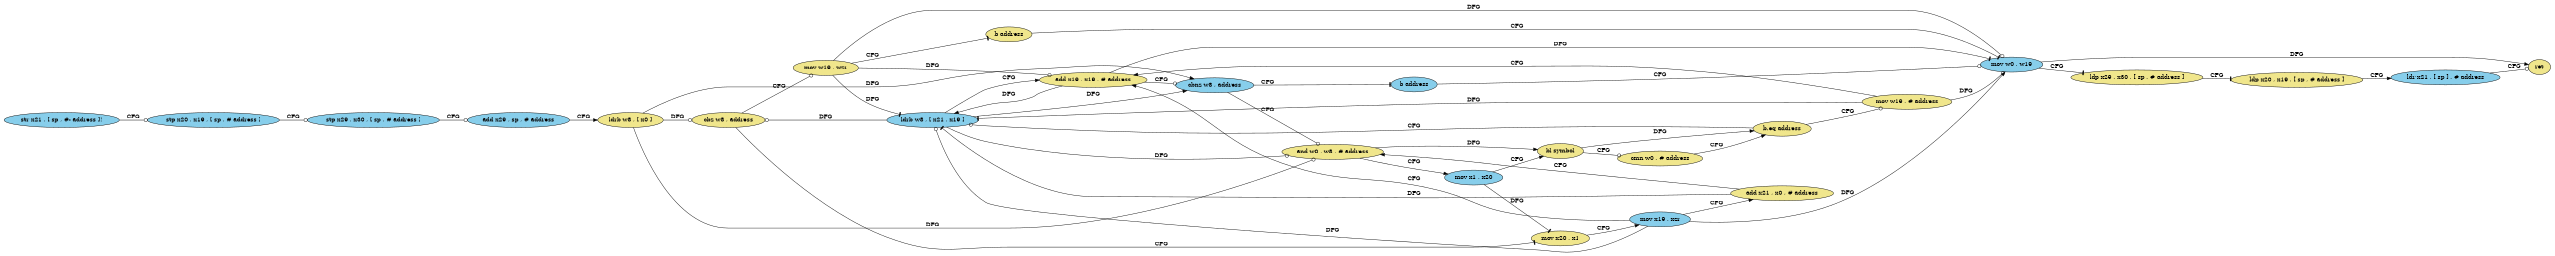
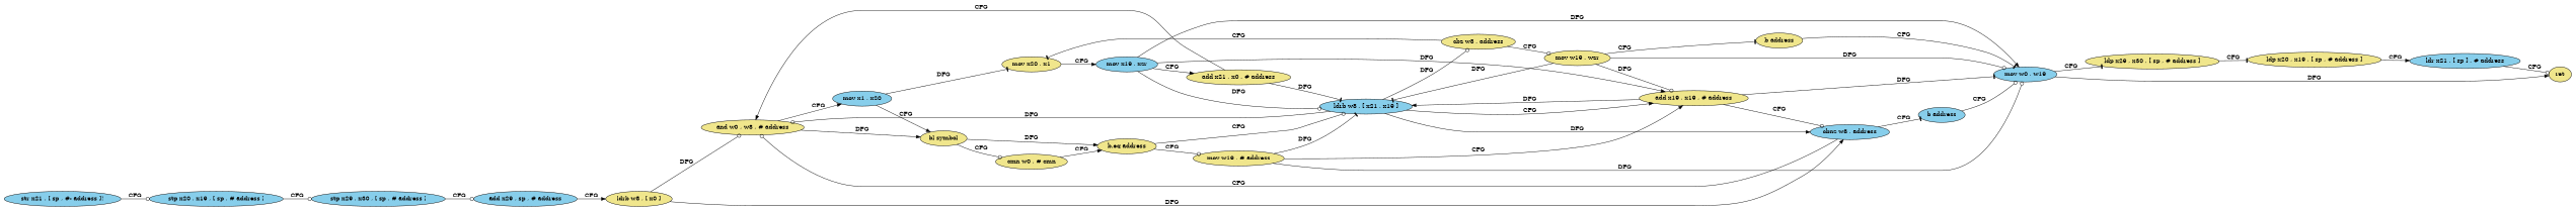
  digraph {
    rankdir=LR
    node [fillcolor=khaki style=filled]
    edge [arrowhead=odot]
    n1 [fillcolor=skyblue label="str x21 , [ sp , #- address ]!"]
    n2 [fillcolor=skyblue label="stp x20 , x19 , [ sp , # address ]"]
    n3 [fillcolor=skyblue label="stp x29 , x30 , [ sp , # address ]"]
    n4 [fillcolor=skyblue label="add x29 , sp , # address"]
    n5 [label="ldrb w8 , [ x0 ]"]
    n6 [label="cbz w8 , address"]
    n7 [label="and w0 , w8 , # address"]
    n8 [fillcolor=skyblue label="cbnz w8 , address"]
    n9 [label="mov w19 , wzr"]
    n10 [label="mov x20 , x1"]
    n11 [fillcolor=skyblue label="mov x1 , x20"]
    n12 [label="bl symbol"]
    n13 [fillcolor=skyblue label="b address"]
    n14 [label="b address"]
    n15 [fillcolor=skyblue label="mov w0 , w19"]
    n16 [fillcolor=skyblue label="ldrb w8 , [ x21 , x19 ]"]
    n17 [label="add x19 , x19 , # address"]
    n18 [fillcolor=skyblue label="mov x19 , xzr"]
    n19 [label="ldp x29 , x30 , [ sp , # address ]"]
    n20 [label=ret]
    n21 [label="add x21 , x0 , # address"]
    n22 [label="ldp x20 , x19 , [ sp , # address ]"]
-   n23 [label="cmn w0 , # address"]
+   n23 [label="cmn w0 , # cmn"]
    n24 [label="b.eq address"]
    n25 [fillcolor=skyblue label="ldr x21 , [ sp ] , # address"]
    n26 [label="mov w19 , # address"]
    n1 -> n2 [label=CFG]
    n2 -> n3 [label=CFG]
    n3 -> n4 [label=CFG]
    n4 -> n5 [arrowhead=normal label=CFG]
-   n5 -> n6 [label=DFG]
    n5 -> n7 [label=DFG]
    n5 -> n8 [arrowhead=normal label=DFG]
    n6 -> n9 [label=CFG]
    n6 -> n10 [arrowhead=tee label=CFG]
    n7 -> n11 [arrowhead=normal label=CFG]
    n7 -> n12 [arrowhead=normal label=DFG]
    n8 -> n7 [label=CFG]
    n8 -> n13 [arrowhead=tee label=CFG]
    n9 -> n14 [arrowhead=tee label=CFG]
    n9 -> n15 [label=DFG]
    n9 -> n16 [arrowhead=tee label=DFG]
    n9 -> n17 [label=DFG]
    n10 -> n18 [arrowhead=normal label=CFG]
    n11 -> n10 [arrowhead=tee label=DFG]
    n11 -> n12 [arrowhead=normal label=CFG]
    n12 -> n23 [label=CFG]
    n12 -> n24 [arrowhead=normal label=DFG]
    n13 -> n15 [label=CFG]
    n14 -> n15 [arrowhead=tee label=CFG]
    n15 -> n19 [arrowhead=tee label=CFG]
    n15 -> n20 [arrowhead=normal label=DFG]
    n16 -> n6 [label=DFG]
    n16 -> n7 [label=DFG]
    n16 -> n8 [arrowhead=normal label=DFG]
    n16 -> n17 [arrowhead=normal label=CFG]
    n17 -> n8 [label=CFG]
    n17 -> n15 [arrowhead=tee label=DFG]
    n17 -> n16 [arrowhead=normal label=DFG]
    n18 -> n15 [arrowhead=normal label=DFG]
    n18 -> n16 [label=DFG]
-   n18 -> n17 [arrowhead=normal label=CFG]
+   n18 -> n17 [arrowhead=normal label=DFG]
    n18 -> n21 [arrowhead=normal label=CFG]
    n19 -> n22 [arrowhead=tee label=CFG]
    n21 -> n7 [arrowhead=normal label=CFG]
    n21 -> n16 [arrowhead=tee label=DFG]
    n22 -> n25 [arrowhead=normal label=CFG]
    n23 -> n24 [arrowhead=normal label=CFG]
    n24 -> n16 [label=CFG]
    n24 -> n26 [label=CFG]
    n25 -> n20 [label=CFG]
    n26 -> n15 [label=DFG]
    n26 -> n16 [arrowhead=tee label=DFG]
    n26 -> n17 [arrowhead=normal label=CFG]
  }
